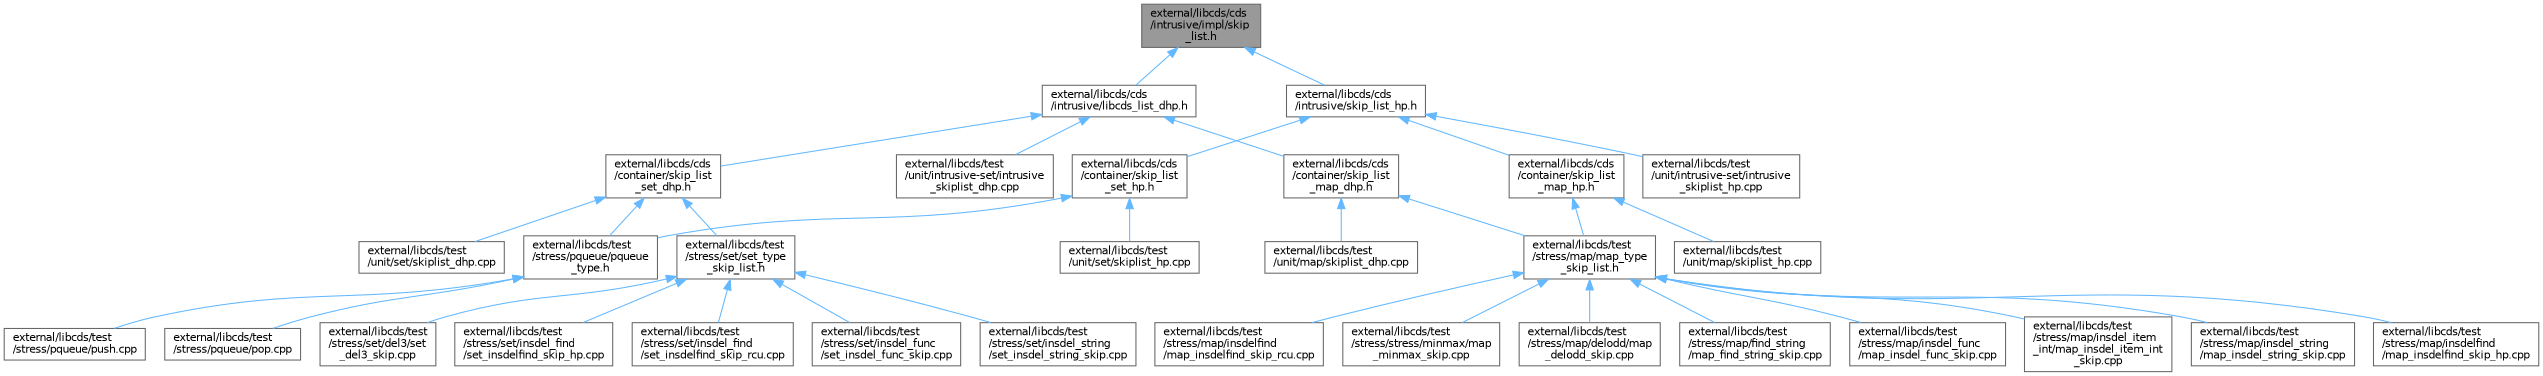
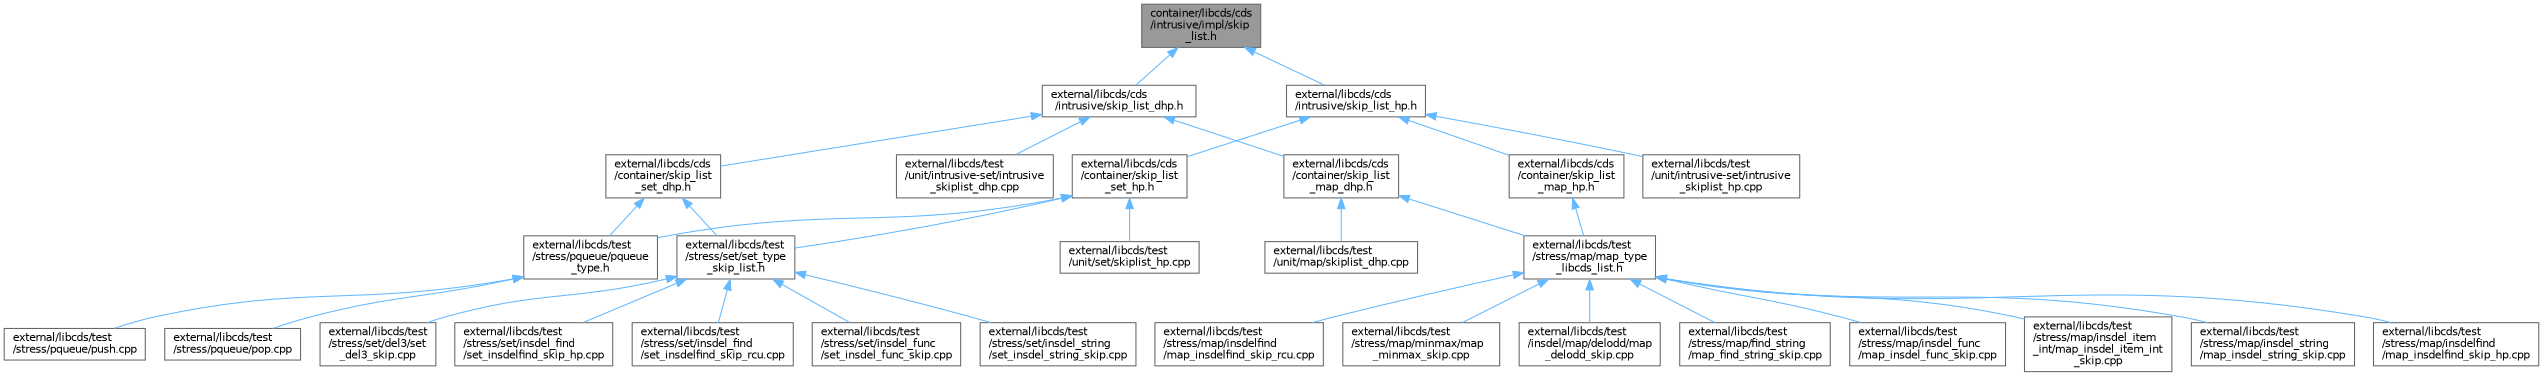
  digraph {
    node [color=grey40 fillcolor=white fontname=Helvetica fontsize=10 shape=box style=filled]
    edge [color=steelblue1 dir=back fontname=Helvetica fontsize=10 labelfontname=Helvetica labelfontsize=10 style=solid]
-   n1 [color=gray40 fillcolor=grey60 fontcolor=black height=0.2 label="external/libcds/cds\l/intrusive/impl/skip\l_list.h" width=0.4]
-   n2 [height=0.2 label="external/libcds/cds\l/intrusive/libcds_list_dhp.h" width=0.4]
+   n1 [color=gray40 fillcolor=grey60 fontcolor=black height=0.2 label="container/libcds/cds\l/intrusive/impl/skip\l_list.h" width=0.4]
+   n2 [height=0.2 label="external/libcds/cds\l/intrusive/skip_list_dhp.h" width=0.4]
    n3 [height=0.2 label="external/libcds/cds\l/intrusive/skip_list_hp.h" width=0.4]
    n4 [height=0.2 label="external/libcds/cds\l/container/skip_list\l_map_dhp.h" width=0.4]
    n5 [height=0.2 label="external/libcds/cds\l/container/skip_list\l_set_dhp.h" width=0.4]
    n6 [height=0.2 label="external/libcds/test\l/unit/intrusive-set/intrusive\l_skiplist_dhp.cpp" width=0.4]
    n7 [height=0.2 label="external/libcds/cds\l/container/skip_list\l_map_hp.h" width=0.4]
    n8 [height=0.2 label="external/libcds/cds\l/container/skip_list\l_set_hp.h" width=0.4]
    n9 [height=0.2 label="external/libcds/test\l/unit/intrusive-set/intrusive\l_skiplist_hp.cpp" width=0.4]
-   n10 [height=0.2 label="external/libcds/test\l/stress/map/map_type\l_skip_list.h" width=0.4]
+   n10 [height=0.2 label="external/libcds/test\l/stress/map/map_type\l_libcds_list.h" width=0.4]
    n11 [height=0.2 label="external/libcds/test\l/unit/map/skiplist_dhp.cpp" width=0.4]
    n12 [height=0.2 label="external/libcds/test\l/stress/pqueue/pqueue\l_type.h" width=0.4]
    n13 [height=0.2 label="external/libcds/test\l/stress/set/set_type\l_skip_list.h" width=0.4]
-   n14 [height=0.2 label="external/libcds/test\l/unit/set/skiplist_dhp.cpp" width=0.4]
-   n15 [height=0.2 label="external/libcds/test\l/stress/map/delodd/map\l_delodd_skip.cpp" width=0.4]
+   n15 [height=0.2 label="external/libcds/test\l/insdel/map/delodd/map\l_delodd_skip.cpp" width=0.4]
    n16 [height=0.2 label="external/libcds/test\l/stress/map/find_string\l/map_find_string_skip.cpp" width=0.4]
    n17 [height=0.2 label="external/libcds/test\l/stress/map/insdel_func\l/map_insdel_func_skip.cpp" width=0.4]
    n18 [height=0.2 label="external/libcds/test\l/stress/map/insdel_item\l_int/map_insdel_item_int\l_skip.cpp" width=0.4]
    n19 [height=0.2 label="external/libcds/test\l/stress/map/insdel_string\l/map_insdel_string_skip.cpp" width=0.4]
    n20 [height=0.2 label="external/libcds/test\l/stress/map/insdelfind\l/map_insdelfind_skip_hp.cpp" width=0.4]
    n21 [height=0.2 label="external/libcds/test\l/stress/map/insdelfind\l/map_insdelfind_skip_rcu.cpp" width=0.4]
-   n22 [height=0.2 label="external/libcds/test\l/stress/stress/minmax/map\l_minmax_skip.cpp" width=0.4]
+   n22 [height=0.2 label="external/libcds/test\l/stress/map/minmax/map\l_minmax_skip.cpp" width=0.4]
    n23 [height=0.2 label="external/libcds/test\l/stress/pqueue/pop.cpp" width=0.4]
    n24 [height=0.2 label="external/libcds/test\l/stress/pqueue/push.cpp" width=0.4]
    n25 [height=0.2 label="external/libcds/test\l/stress/set/del3/set\l_del3_skip.cpp" width=0.4]
    n26 [height=0.2 label="external/libcds/test\l/stress/set/insdel_find\l/set_insdelfind_skip_hp.cpp" width=0.4]
    n27 [height=0.2 label="external/libcds/test\l/stress/set/insdel_find\l/set_insdelfind_skip_rcu.cpp" width=0.4]
    n28 [height=0.2 label="external/libcds/test\l/stress/set/insdel_func\l/set_insdel_func_skip.cpp" width=0.4]
    n29 [height=0.2 label="external/libcds/test\l/stress/set/insdel_string\l/set_insdel_string_skip.cpp" width=0.4]
-   n30 [height=0.2 label="external/libcds/test\l/unit/map/skiplist_hp.cpp" width=0.4]
    n31 [height=0.2 label="external/libcds/test\l/unit/set/skiplist_hp.cpp" width=0.4]
    n1 -> n2
    n1 -> n3
    n2 -> n4
    n2 -> n5
    n2 -> n6
    n3 -> n7
    n3 -> n8
    n3 -> n9
    n4 -> n10
    n4 -> n11
    n5 -> n12
    n5 -> n13
-   n5 -> n14
    n7 -> n10
-   n7 -> n30
    n8 -> n12
+   n8 -> n13
    n8 -> n31
    n10 -> n15
    n10 -> n16
    n10 -> n17
    n10 -> n18
    n10 -> n19
    n10 -> n20
    n10 -> n21
    n10 -> n22
    n12 -> n23
    n12 -> n24
    n13 -> n25
    n13 -> n26
    n13 -> n27
    n13 -> n28
    n13 -> n29
  }
